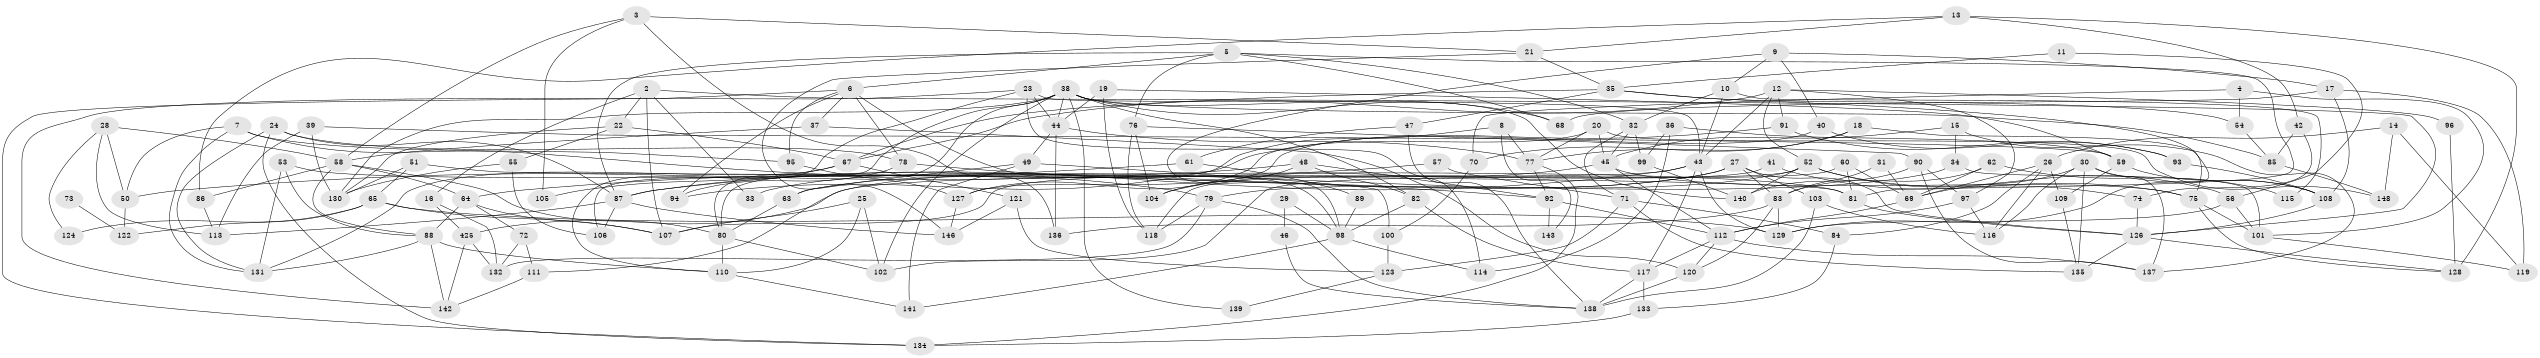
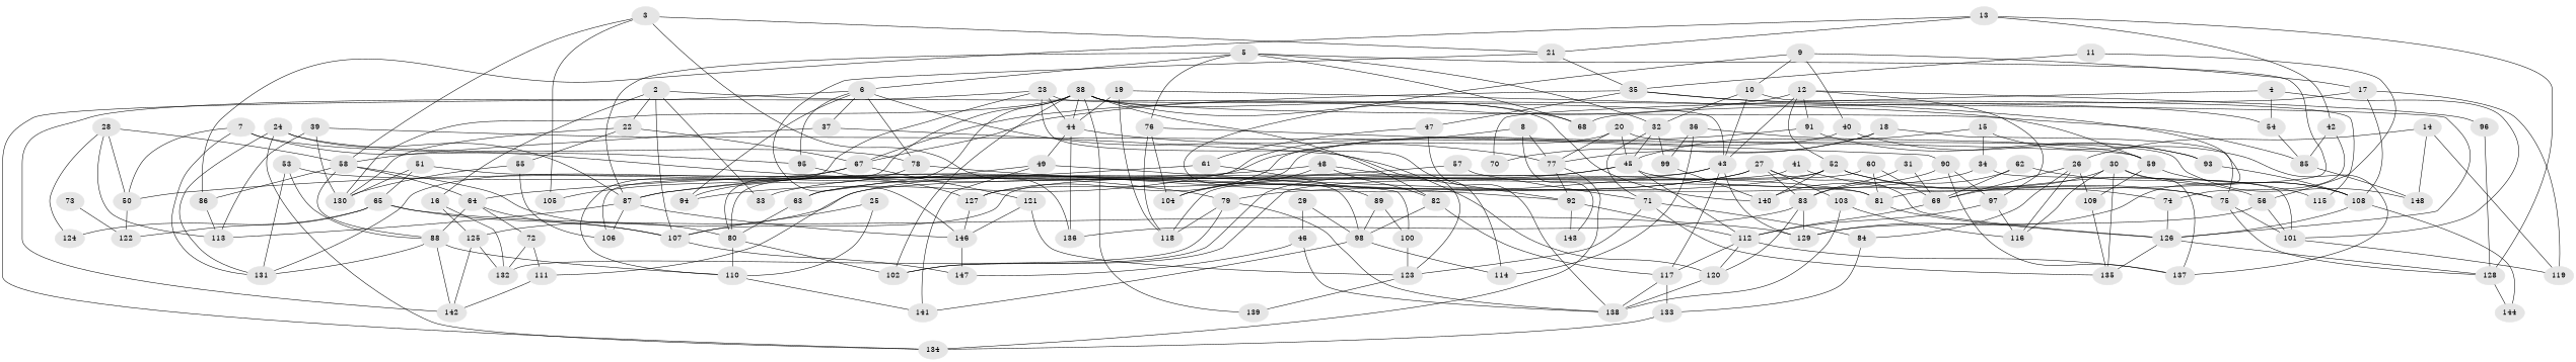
  graph {
    node [color=gray90 style=filled]
    73
    122
    92
    143
    112
    2
    16
    22
    33
    107
    126
-   125 [label=425]
+   125
    132
    67
    55
    130
+   147
    128
    135
    3
    21
    58
    105
    136
    35
    146
    80
    86
    88
    64
    4
    54
    70
    101
    85
    119
    5
    68
    6
    32
    76
    81
    87
    37
    78
    94
    95
    123
    134
    45
    71
    99
    118
    104
    90
    113
    106
    120
    127
    139
    7
    50
    79
    131
    138
    8
    77
    110
    102
    9
    10
    17
    40
    98
    43
    115
    108
    93
    114
    141
    129
    111
    117
    11
    56
    47
    12
    52
    91
    96
    97
    140
    74
    121
    116
    13
    42
+   144
    14
    26
    n101 [label=148]
    69
    84
    109
    15
    34
    137
    75
    142
    18
    19
    44
    59
    49
    20
    23
    24
    25
    133
    27
    63
    83
    103
    28
    124
    29
    46
    30
    31
    61
    36
    38
    82
    39
    41
    100
    89
    48
    51
    65
    53
    57
    72
    60
    62
    73 -- 122
    92 -- 143
    92 -- 112
    112 -- 120
    112 -- 117
    112 -- 137
    2 -- 16
    2 -- 22
    2 -- 33
    2 -- 107
    2 -- 126
    16 -- 125
    16 -- 132
    22 -- 67
    22 -- 55
    22 -- 130
+   107 -- 147
    126 -- 128
    126 -- 135
    125 -- 132
    125 -- 142
    67 -- 105
    67 -- 131
    67 -- 121
    55 -- 130
    55 -- 106
+   128 -- 144
    3 -- 21
    3 -- 58
    3 -- 105
    3 -- 136
    21 -- 35
    21 -- 146
    58 -- 80
    58 -- 86
    58 -- 88
    58 -- 64
    35 -- 67
    35 -- 54
    35 -- 129
    35 -- 47
+   146 -- 147
    80 -- 110
    80 -- 102
    86 -- 113
    88 -- 131
    88 -- 110
    88 -- 142
    64 -- 107
    64 -- 88
    64 -- 72
    4 -- 54
    4 -- 70
    4 -- 101
    54 -- 85
    101 -- 119
    85 -- n101
    5 -- 68
    5 -- 6
    5 -- 32
    5 -- 76
    5 -- 81
    5 -- 87
    6 -- 37
    6 -- 78
    6 -- 94
    6 -- 95
-   6 -- 98
+   6 -- 123
    6 -- 134
    32 -- 45
    32 -- 71
    32 -- 99
    76 -- 118
    76 -- 104
    76 -- 90
    81 -- 126
    87 -- 146
    87 -- 113
    87 -- 106
    37 -- 58
    37 -- 120
    78 -- 92
    78 -- 94
    95 -- 127
    123 -- 139
    45 -- 112
    45 -- 104
-   25 -- 102
+   45 -- 102
    45 -- 75
    71 -- 135
    71 -- 123
    71 -- 84
    99 -- 140
    90 -- 97
    90 -- 140
    90 -- 137
    120 -- 138
    127 -- 146
    7 -- 95
    7 -- 50
    7 -- 79
    7 -- 131
    50 -- 122
    79 -- 132
    79 -- 118
    79 -- 138
    8 -- 143
    8 -- 80
    8 -- 77
    77 -- 92
    77 -- 134
    110 -- 141
    9 -- 10
    9 -- 17
    9 -- 40
    9 -- 98
    10 -- 32
    10 -- 43
    10 -- 115
    17 -- 119
    17 -- 68
    17 -- 108
    40 -- 127
    40 -- 93
    98 -- 114
    98 -- 141
    43 -- 87
    43 -- 129
    43 -- 111
    43 -- 117
    108 -- 126
+   108 -- 144
    93 -- 108
    111 -- 142
    117 -- 138
    117 -- 133
    11 -- 35
    11 -- 56
    56 -- 101
    56 -- 129
    47 -- 138
    47 -- 61
    12 -- 67
    12 -- 43
    12 -- 52
    12 -- 91
    12 -- 96
    12 -- 97
    52 -- 125
    52 -- 118
    52 -- 56
    52 -- 140
    52 -- 74
    91 -- 94
    91 -- 93
    96 -- 128
    97 -- 112
    97 -- 116
    74 -- 126
    121 -- 146
    121 -- 123
    13 -- 128
    13 -- 21
    13 -- 86
    13 -- 42
    42 -- 85
    42 -- 74
    14 -- 119
    14 -- 26
    14 -- n101
    26 -- 116
    26 -- 69
    26 -- 84
    26 -- 109
    69 -- 112
    84 -- 133
    109 -- 135
    15 -- 45
    15 -- 34
    15 -- 137
    34 -- 101
    34 -- 79
    75 -- 128
    75 -- 101
    18 -- 70
    18 -- 77
    18 -- 75
    19 -- 118
    19 -- 44
    19 -- 59
    44 -- 136
    44 -- 77
    44 -- 49
    59 -- 108
    59 -- 109
    49 -- 141
    49 -- 63
    49 -- 100
    20 -- 45
    20 -- 127
    20 -- 77
    20 -- n101
    23 -- 110
    23 -- 43
    23 -- 114
    23 -- 142
    23 -- 44
    24 -- 87
    24 -- 78
    24 -- 134
    24 -- 131
    25 -- 107
    25 -- 110
    133 -- 134
    27 -- 33
    27 -- 126
    27 -- 63
    27 -- 83
    27 -- 103
    63 -- 80
    83 -- 136
    83 -- 120
    83 -- 129
    103 -- 138
    103 -- 116
    28 -- 58
    28 -- 113
    28 -- 50
    28 -- 124
    29 -- 98
    29 -- 46
+   46 -- 147
    46 -- 138
    30 -- 135
    30 -- 108
    30 -- 116
    30 -- 69
    30 -- 137
    31 -- 69
    31 -- 83
    61 -- 87
    61 -- 89
    36 -- 99
    36 -- 114
    36 -- 59
    38 -- 130
    38 -- 80
    38 -- 85
    38 -- 68
    38 -- 106
    38 -- 139
    38 -- 102
    38 -- 140
    38 -- 44
    38 -- 82
    82 -- 98
    82 -- 117
    39 -- 130
    39 -- 113
    39 -- 59
    41 -- 107
    41 -- 75
    100 -- 123
    89 -- 98
-   70 -- 100
+   89 -- 100
    48 -- 92
    48 -- 104
    48 -- 50
    48 -- 82
    51 -- 130
    51 -- 81
    51 -- 65
    65 -- 122
    65 -- 107
    65 -- 129
    65 -- 124
    53 -- 88
    53 -- 81
    53 -- 131
    57 -- 64
    57 -- 71
    72 -- 132
    72 -- 111
    60 -- 81
    60 -- 102
    60 -- 69
    62 -- 115
    62 -- 69
    62 -- 83
  }
